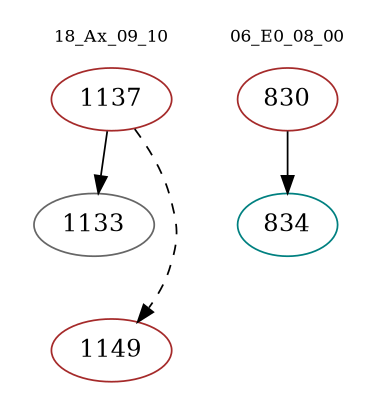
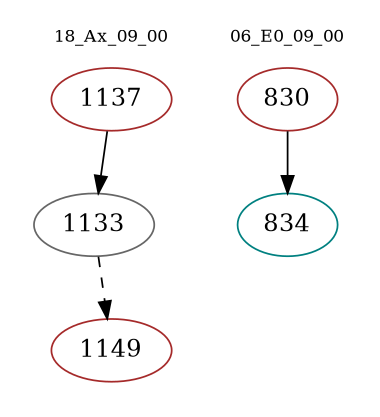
  digraph {
    node [color=brown]
    edge [color=black style=solid]
    n1 [label=1137]
    n2 [color=gray40 label=1133]
    n3 [label=1149]
    n4 [label=830]
    n5 [color=teal label=834]
    subgraph cluster_1 {
      color=white
      fontsize=10
-     label="18_Ax_09_10"
+     label="18_Ax_09_00"
      n1
      n2
      n3
    }
    subgraph cluster_2 {
      color=white
      fontsize=10
-     label="06_E0_08_00"
+     label="06_E0_09_00"
      n4
      n5
    }
    n1 -> n2
-   n1 -> n3 [style=dashed]
+   n2 -> n3 [style=dashed]
    n4 -> n5
  }
